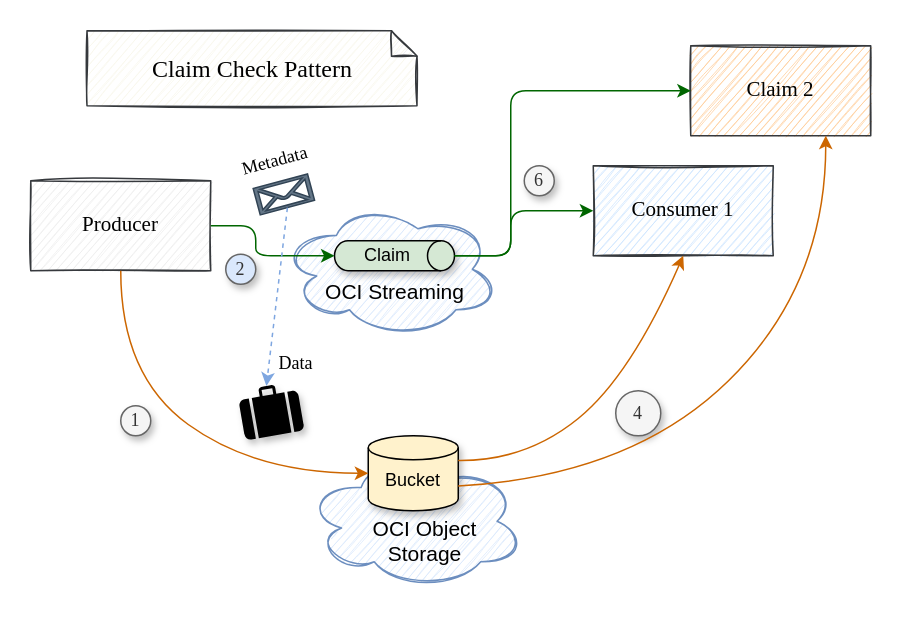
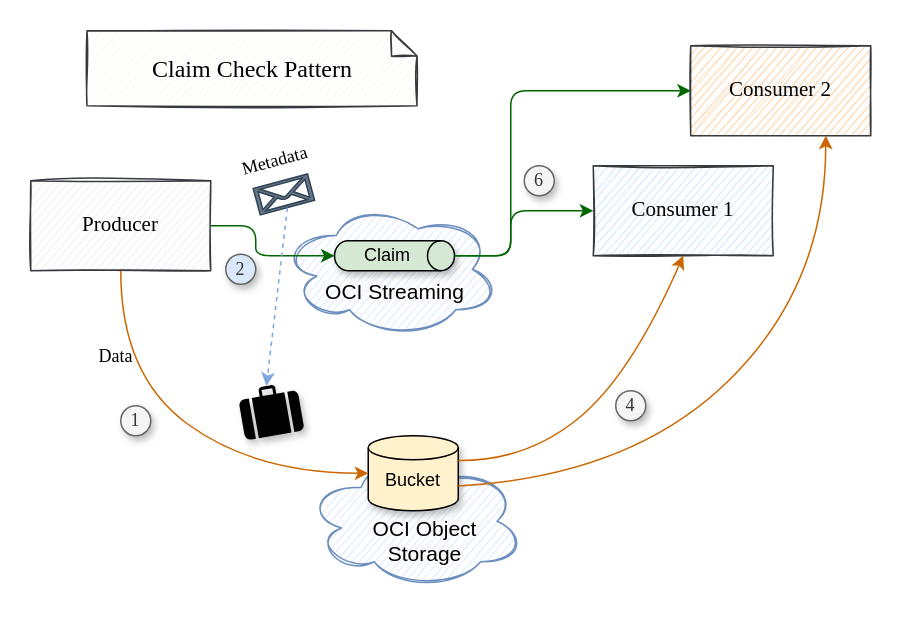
  <mxCell id="0" />
  <mxCell id="1" parent="0" />
  <mxCell id="2" value="&lt;font face=&quot;Comic Sans MS&quot; style=&quot;font-size: 14px&quot;&gt;Producer&lt;/font&gt;" style="rounded=0;whiteSpace=wrap;html=1;sketch=1;fillColor=#eeeeee;strokeColor=#36393d;" parent="1" vertex="1"><mxGeometry x="20" y="120" width="120" height="60" as="geometry" /></mxCell>
  <mxCell id="3" value="&lt;font face=&quot;Comic Sans MS&quot; style=&quot;font-size: 14px&quot;&gt;Consumer 1&lt;/font&gt;" style="rounded=0;whiteSpace=wrap;html=1;fillColor=#cce5ff;strokeColor=#36393d;sketch=1;" parent="1" vertex="1"><mxGeometry x="395" y="110" width="120" height="60" as="geometry" /></mxCell>
- <mxCell id="4" value="&lt;font style=&quot;font-size: 14px&quot; face=&quot;Comic Sans MS&quot;&gt;Claim 2&lt;/font&gt;" style="rounded=0;whiteSpace=wrap;html=1;fillColor=#ffcc99;strokeColor=#36393d;sketch=1;" parent="1" vertex="1"><mxGeometry x="460" y="30" width="120" height="60" as="geometry" /></mxCell>
+ <mxCell id="4" value="&lt;font style=&quot;font-size: 14px&quot; face=&quot;Comic Sans MS&quot;&gt;Consumer 2&lt;/font&gt;" style="rounded=0;whiteSpace=wrap;html=1;fillColor=#ffcc99;strokeColor=#36393d;sketch=1;" parent="1" vertex="1"><mxGeometry x="460" y="30" width="120" height="60" as="geometry" /></mxCell>
  <mxCell id="5" value="" style="ellipse;shape=cloud;whiteSpace=wrap;html=1;fillColor=#dae8fc;strokeColor=#6c8ebf;sketch=1;" parent="1" vertex="1"><mxGeometry x="204" y="302" width="145" height="90" as="geometry" /></mxCell>
  <mxCell id="6" value="" style="ellipse;shape=cloud;whiteSpace=wrap;html=1;fillColor=#dae8fc;strokeColor=#6c8ebf;sketch=1;" parent="1" vertex="1"><mxGeometry x="187.5" y="134" width="145" height="90" as="geometry" /></mxCell>
  <mxCell id="7" value="&lt;font style=&quot;font-size: 14px&quot;&gt;OCI Object Storage&lt;/font&gt;" style="text;html=1;strokeColor=none;fillColor=none;align=center;verticalAlign=middle;whiteSpace=wrap;rounded=0;" parent="1" vertex="1"><mxGeometry x="240" y="337" width="86" height="45" as="geometry" /></mxCell>
  <mxCell id="8" value="&lt;font style=&quot;font-size: 14px&quot;&gt;OCI Streaming&lt;/font&gt;" style="text;html=1;strokeColor=none;fillColor=none;align=center;verticalAlign=middle;whiteSpace=wrap;rounded=0;" parent="1" vertex="1"><mxGeometry x="212.5" y="174" width="100" height="40" as="geometry" /></mxCell>
  <mxCell id="9" value="" style="shape=cylinder3;whiteSpace=wrap;html=1;boundedLbl=1;backgroundOutline=1;size=8;fillColor=#fff2cc;sketch=0;shadow=1;" parent="1" vertex="1"><mxGeometry x="245" y="290" width="60" height="50" as="geometry" /></mxCell>
  <mxCell id="10" value="Bucket" style="text;html=1;strokeColor=none;fillColor=none;align=center;verticalAlign=middle;whiteSpace=wrap;rounded=0;" parent="1" vertex="1"><mxGeometry x="255" y="310" width="40" height="20" as="geometry" /></mxCell>
  <mxCell id="11" value="" style="shape=cylinder3;whiteSpace=wrap;html=1;boundedLbl=1;backgroundOutline=1;size=9;rotation=90;fillColor=#d5e8d4;shadow=1;" parent="1" vertex="1"><mxGeometry x="252.5" y="130" width="20" height="80" as="geometry" /></mxCell>
  <mxCell id="12" value="Claim" style="text;html=1;strokeColor=none;fillColor=none;align=center;verticalAlign=middle;whiteSpace=wrap;rounded=0;" parent="1" vertex="1"><mxGeometry x="237.5" y="160" width="40" height="20" as="geometry" /></mxCell>
  <mxCell id="13" value="&lt;font face=&quot;Comic Sans MS&quot;&gt;1&lt;/font&gt;" style="ellipse;whiteSpace=wrap;html=1;aspect=fixed;fillColor=#f5f5f5;strokeColor=#666666;fontColor=#333333;shadow=1;" parent="1" vertex="1"><mxGeometry x="80" y="270" width="20" height="20" as="geometry" /></mxCell>
  <mxCell id="14" value="" style="endArrow=classic;html=1;entryX=0;entryY=0.5;entryDx=0;entryDy=0;exitX=0.5;exitY=0;exitDx=0;exitDy=0;exitPerimeter=0;strokeColor=#006600;" parent="1" source="11" target="3" edge="1"><mxGeometry width="50" height="50" relative="1" as="geometry"><mxPoint x="290" y="290" as="sourcePoint" /><mxPoint x="340" y="240" as="targetPoint" /><Array as="points"><mxPoint x="340" y="170" /><mxPoint x="340" y="140" /></Array></mxGeometry></mxCell>
  <mxCell id="15" value="" style="endArrow=classic;html=1;entryX=0.5;entryY=1;entryDx=0;entryDy=0;exitX=1;exitY=0.5;exitDx=0;exitDy=0;entryPerimeter=0;strokeColor=#006600;" parent="1" source="2" target="11" edge="1"><mxGeometry width="50" height="50" relative="1" as="geometry"><mxPoint x="312.5" y="180" as="sourcePoint" /><mxPoint x="420" y="150" as="targetPoint" /><Array as="points"><mxPoint x="170" y="150" /><mxPoint x="170" y="170" /></Array></mxGeometry></mxCell>
  <mxCell id="16" value="" style="endArrow=classic;html=1;entryX=0;entryY=0.5;entryDx=0;entryDy=0;exitX=0.5;exitY=0;exitDx=0;exitDy=0;exitPerimeter=0;strokeColor=#006600;" parent="1" source="11" target="4" edge="1"><mxGeometry width="50" height="50" relative="1" as="geometry"><mxPoint x="290" y="290" as="sourcePoint" /><mxPoint x="340" y="240" as="targetPoint" /><Array as="points"><mxPoint x="340" y="170" /><mxPoint x="340" y="60" /></Array></mxGeometry></mxCell>
  <mxCell id="17" value="&lt;font face=&quot;Comic Sans MS&quot;&gt;2&lt;/font&gt;" style="ellipse;whiteSpace=wrap;html=1;aspect=fixed;fillColor=#dae8fc;strokeColor=#666666;fontColor=#333333;shadow=1;" parent="1" vertex="1"><mxGeometry x="150" y="169" width="20" height="20" as="geometry" /></mxCell>
  <mxCell id="18" value="" style="curved=1;endArrow=classic;html=1;entryX=0;entryY=0.5;entryDx=0;entryDy=0;entryPerimeter=0;exitX=0.5;exitY=1;exitDx=0;exitDy=0;strokeColor=#CC6600;" parent="1" source="2" target="9" edge="1"><mxGeometry width="50" height="50" relative="1" as="geometry"><mxPoint x="20" y="360" as="sourcePoint" /><mxPoint x="70" y="310" as="targetPoint" /><Array as="points"><mxPoint x="80" y="250" /><mxPoint x="170" y="315" /></Array></mxGeometry></mxCell>
  <mxCell id="19" value="&lt;font face=&quot;Comic Sans MS&quot;&gt;6&lt;/font&gt;" style="ellipse;whiteSpace=wrap;html=1;aspect=fixed;fillColor=#f5f5f5;strokeColor=#666666;fontColor=#333333;shadow=1;" parent="1" vertex="1"><mxGeometry x="349" y="110" width="20" height="20" as="geometry" /></mxCell>
  <mxCell id="20" value="" style="curved=1;endArrow=classic;html=1;entryX=0.5;entryY=1;entryDx=0;entryDy=0;exitX=1;exitY=0;exitDx=0;exitDy=16.5;exitPerimeter=0;strokeColor=#CC6600;" parent="1" source="9" target="3" edge="1"><mxGeometry width="50" height="50" relative="1" as="geometry"><mxPoint x="190" y="290" as="sourcePoint" /><mxPoint x="240" y="240" as="targetPoint" /><Array as="points"><mxPoint x="350" y="307" /><mxPoint x="420" y="250" /></Array></mxGeometry></mxCell>
- <mxCell id="21" value="&lt;font face=&quot;Comic Sans MS&quot;&gt;4&lt;/font&gt;" style="ellipse;whiteSpace=wrap;html=1;aspect=fixed;fillColor=#f5f5f5;strokeColor=#666666;fontColor=#333333;shadow=1;" parent="1" vertex="1"><mxGeometry x="410" y="260" width="30" height="30" as="geometry" /></mxCell>
+ <mxCell id="21" value="&lt;font face=&quot;Comic Sans MS&quot;&gt;4&lt;/font&gt;" style="ellipse;whiteSpace=wrap;html=1;aspect=fixed;fillColor=#f5f5f5;strokeColor=#666666;fontColor=#333333;shadow=1;" parent="1" vertex="1"><mxGeometry x="410" y="260" width="20" height="20" as="geometry" /></mxCell>
  <mxCell id="22" value="" style="curved=1;endArrow=classic;html=1;entryX=0.75;entryY=1;entryDx=0;entryDy=0;exitX=1;exitY=0;exitDx=0;exitDy=33.5;exitPerimeter=0;strokeColor=#CC6600;sketch=0;" parent="1" source="9" target="4" edge="1"><mxGeometry width="50" height="50" relative="1" as="geometry"><mxPoint x="315" y="316.5" as="sourcePoint" /><mxPoint x="450" y="180" as="targetPoint" /><Array as="points"><mxPoint x="420" y="317" /><mxPoint x="550" y="190" /></Array></mxGeometry></mxCell>
  <mxCell id="23" value="" style="shape=mxgraph.signs.travel.baggage;html=1;pointerEvents=1;fillColor=#000000;verticalLabelPosition=bottom;verticalAlign=top;align=center;rotation=-10;sketch=0;shadow=1;strokeColor=none;" parent="1" vertex="1"><mxGeometry x="160" y="256.53" width="40" height="33.47" as="geometry" /></mxCell>
  <mxCell id="24" value="" style="shape=mxgraph.signs.tech.mail;html=1;pointerEvents=1;fillColor=#647687;strokeColor=#314354;verticalLabelPosition=bottom;verticalAlign=top;align=center;rotation=-15;sketch=0;shadow=0;fontColor=#ffffff;" parent="1" vertex="1"><mxGeometry x="170" y="120" width="37.5" height="18.21" as="geometry" /></mxCell>
  <mxCell id="25" value="" style="endArrow=classic;html=1;entryX=0.5;entryY=0;entryDx=0;entryDy=0;entryPerimeter=0;exitX=0.5;exitY=1;exitDx=0;exitDy=0;exitPerimeter=0;strokeColor=#7EA6E0;dashed=1;" parent="1" source="24" target="23" edge="1"><mxGeometry width="50" height="50" relative="1" as="geometry"><mxPoint x="190" y="290" as="sourcePoint" /><mxPoint x="240" y="240" as="targetPoint" /></mxGeometry></mxCell>
  <mxCell id="26" value="&lt;font style=&quot;font-size: 16px&quot; face=&quot;Comic Sans MS&quot;&gt;Claim Check Pattern&lt;/font&gt;" style="shape=note;whiteSpace=wrap;html=1;backgroundOutline=1;darkOpacity=0.05;size=17;fillColor=#f9f7ed;strokeColor=#36393d;sketch=1;" parent="1" vertex="1"><mxGeometry x="57.5" y="20" width="220" height="50" as="geometry" /></mxCell>
  <mxCell id="27" value="&lt;font face=&quot;Comic Sans MS&quot;&gt;Metadata&lt;/font&gt;" style="text;html=1;strokeColor=none;fillColor=none;align=center;verticalAlign=middle;whiteSpace=wrap;rounded=0;shadow=0;sketch=0;rotation=-15;" parent="1" vertex="1"><mxGeometry x="142" y="97" width="81.5" height="20" as="geometry" /></mxCell>
- <mxCell id="28" value="&lt;font face=&quot;Comic Sans MS&quot;&gt;Data&lt;/font&gt;" style="text;html=1;strokeColor=none;fillColor=none;align=center;verticalAlign=middle;whiteSpace=wrap;rounded=0;shadow=0;sketch=0;" parent="1" vertex="1"><mxGeometry x="168" y="232" width="58" height="20" as="geometry" /></mxCell>
+ <mxCell id="28" value="&lt;font face=&quot;Comic Sans MS&quot;&gt;Data&lt;/font&gt;" style="text;html=1;strokeColor=none;fillColor=none;align=center;verticalAlign=middle;whiteSpace=wrap;rounded=0;shadow=0;sketch=0;" parent="1" vertex="1"><mxGeometry x="48" y="227" width="58" height="20" as="geometry" /></mxCell>
